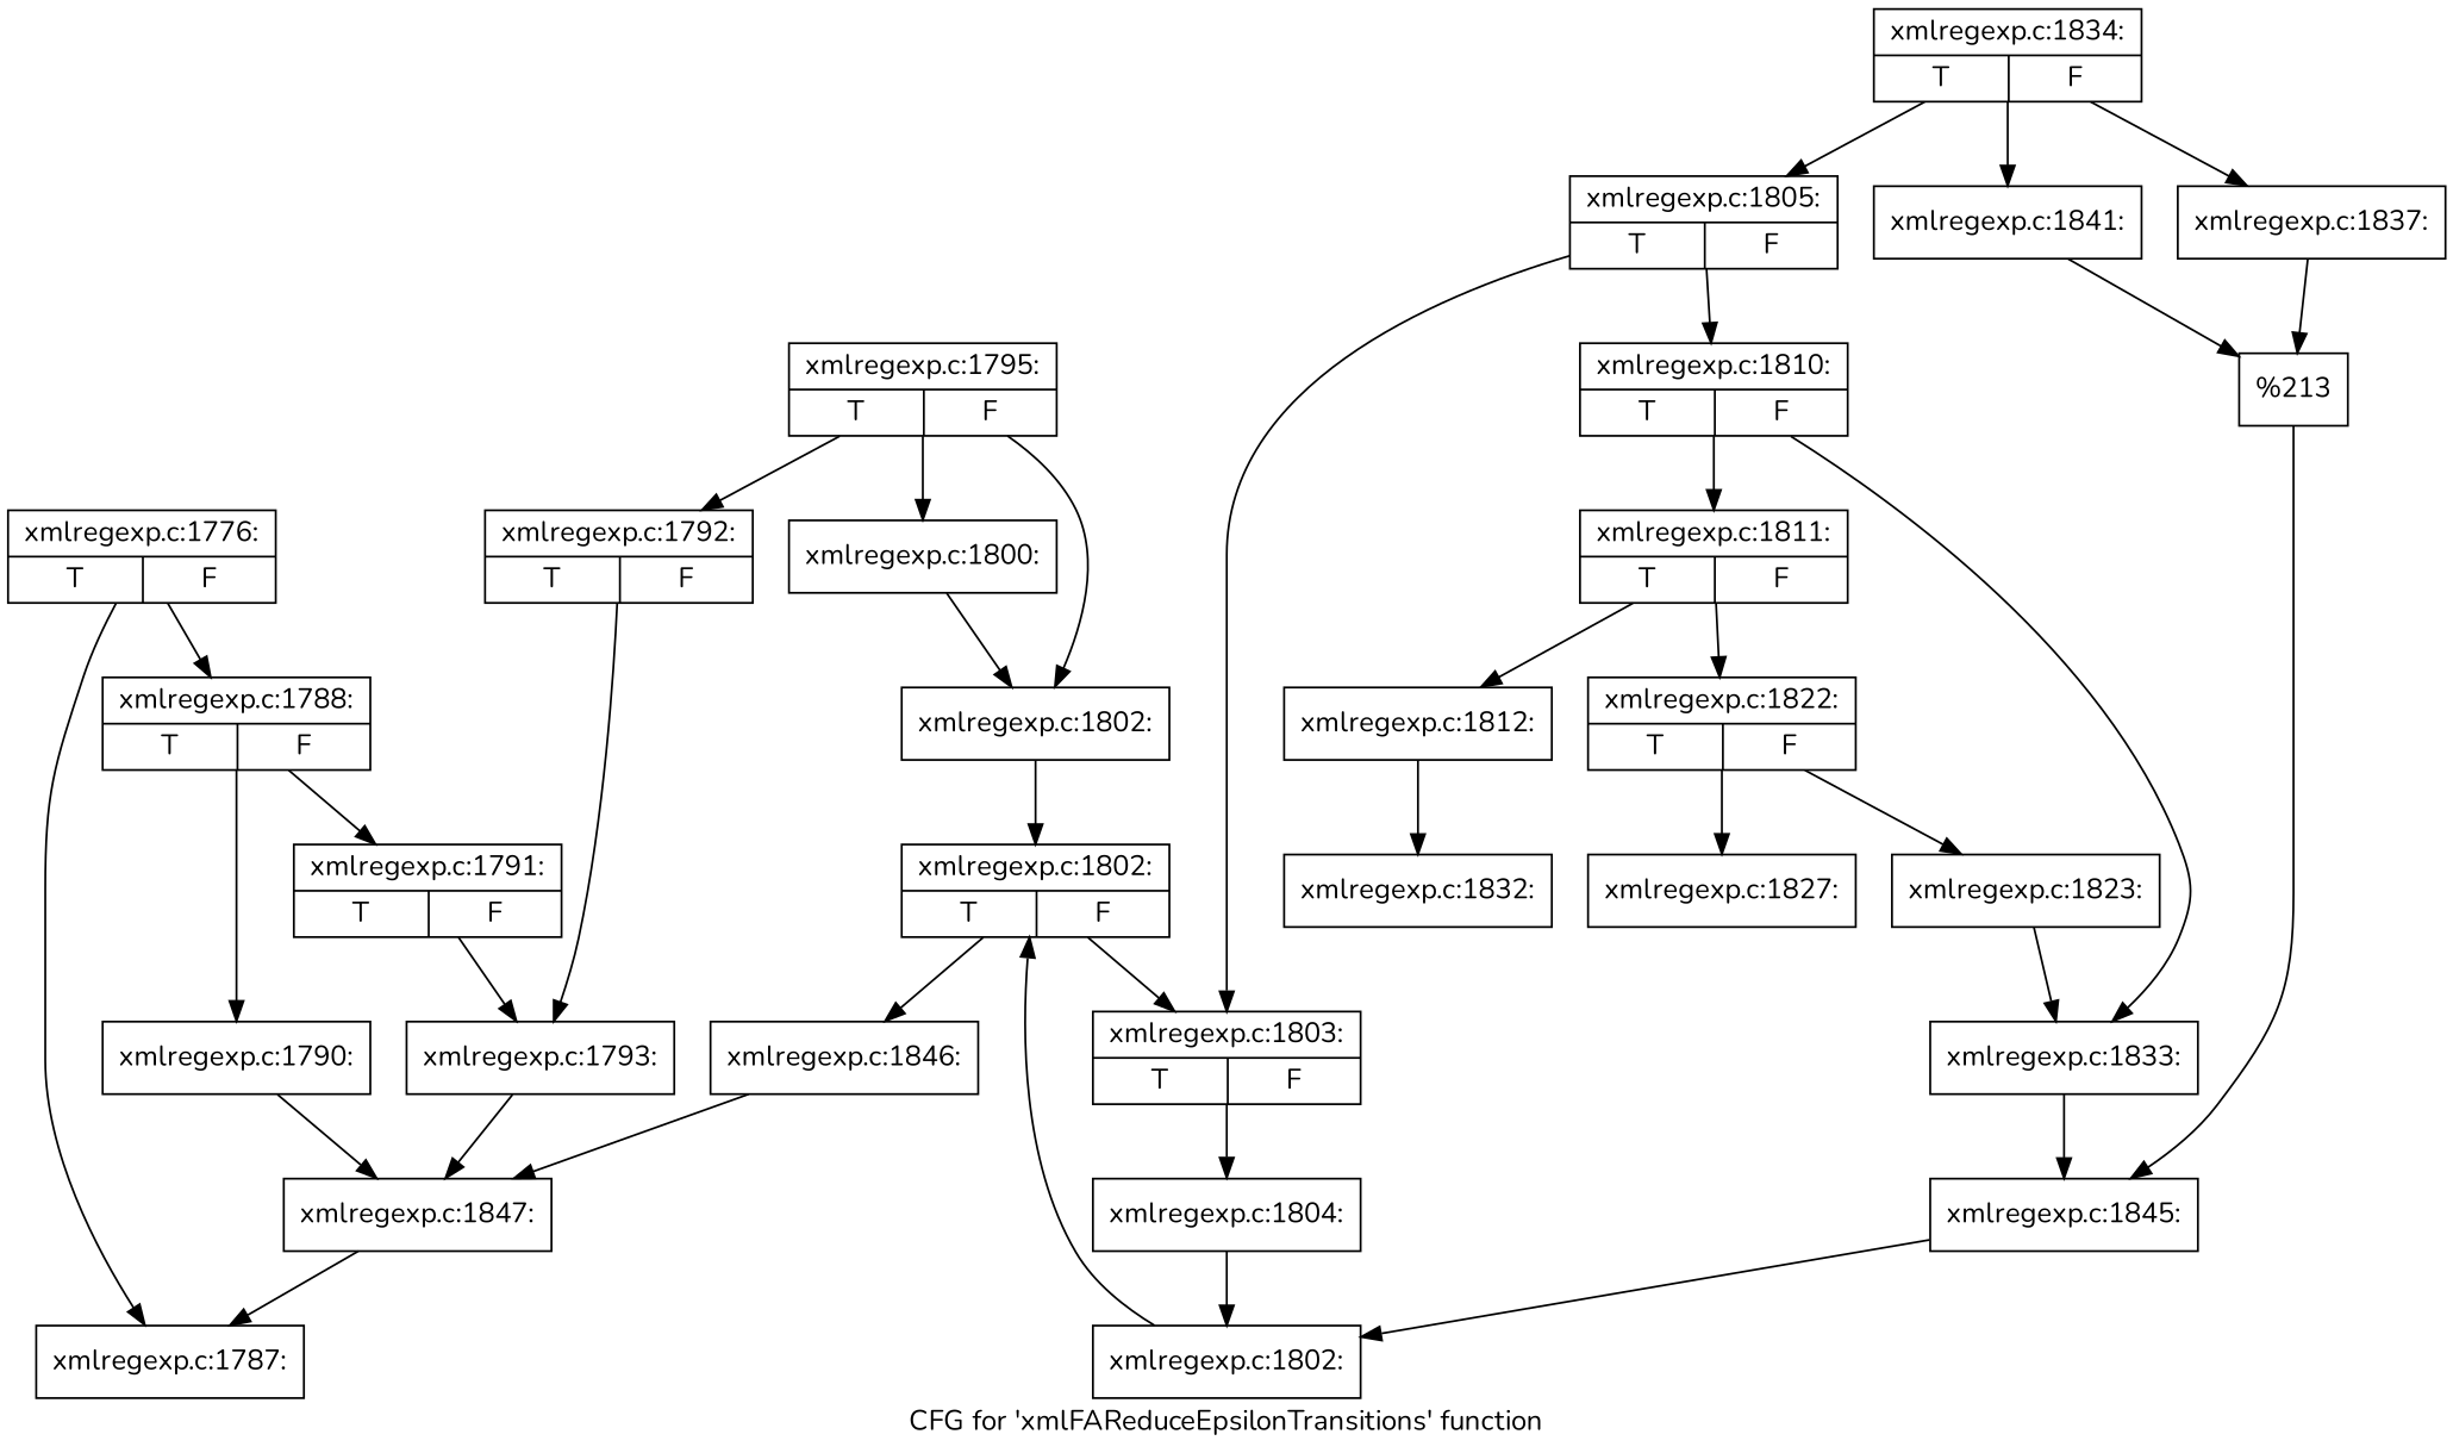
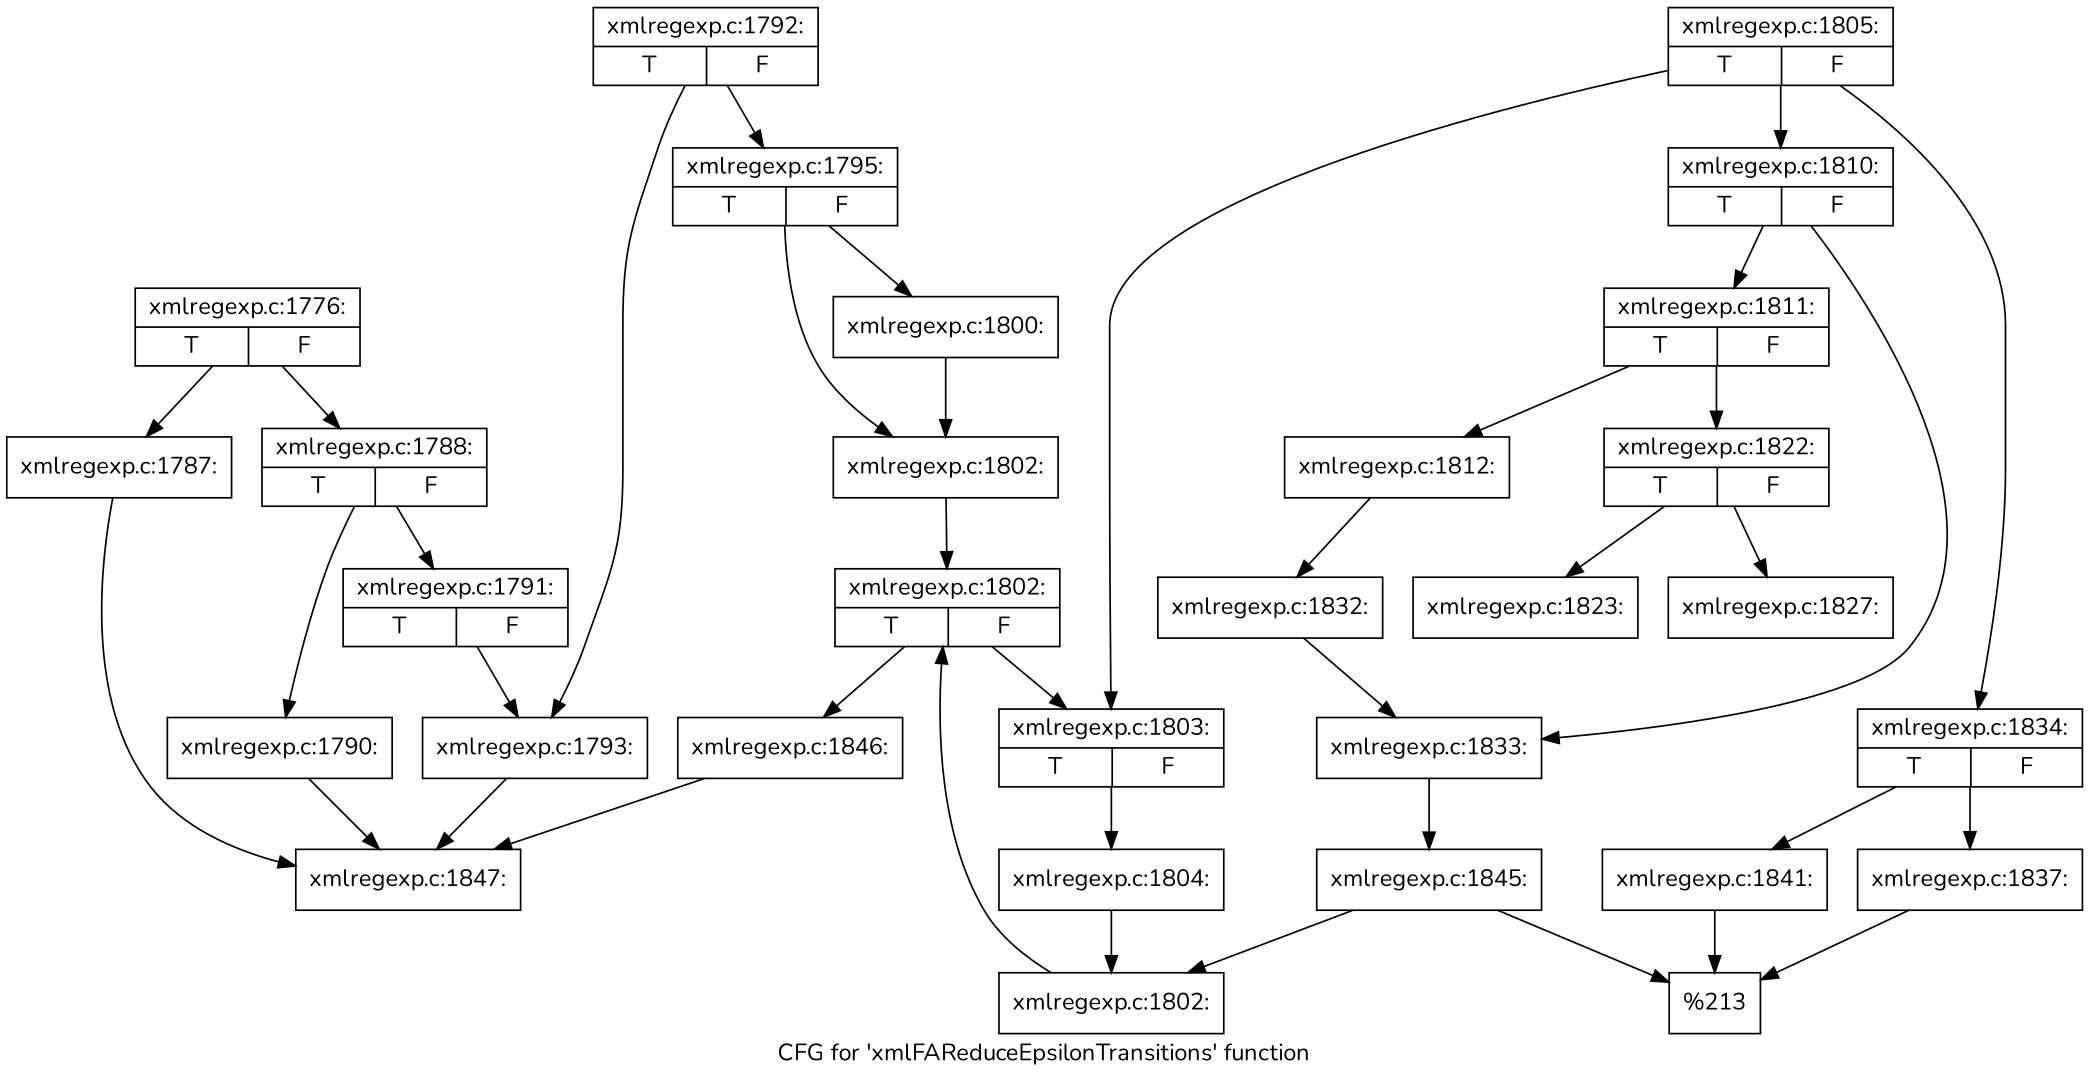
  digraph {
    fontname=Nunito
    label="CFG for 'xmlFAReduceEpsilonTransitions' function"
    node [fontname=Nunito shape=record]
    edge [fontname=Nunito]
    n1 [label="{xmlregexp.c:1776:|{<s0>T|<s1>F}}"]
    n2 [label="{xmlregexp.c:1787:}"]
    n3 [label="{xmlregexp.c:1788:|{<s0>T|<s1>F}}"]
    n4 [label="{xmlregexp.c:1847:}"]
    n5 [label="{xmlregexp.c:1790:}"]
    n6 [label="{xmlregexp.c:1791:|{<s0>T|<s1>F}}"]
    n7 [label="{xmlregexp.c:1793:}"]
    n8 [label="{xmlregexp.c:1792:|{<s0>T|<s1>F}}"]
    n9 [label="{xmlregexp.c:1795:|{<s0>T|<s1>F}}"]
    n10 [label="{xmlregexp.c:1800:}"]
    n11 [label="{xmlregexp.c:1802:}"]
    n12 [label="{xmlregexp.c:1802:|{<s0>T|<s1>F}}"]
    n13 [label="{xmlregexp.c:1803:|{<s0>T|<s1>F}}"]
    n14 [label="{xmlregexp.c:1846:}"]
    n15 [label="{xmlregexp.c:1804:}"]
    n16 [label="{xmlregexp.c:1802:}"]
    n17 [label="{xmlregexp.c:1805:|{<s0>T|<s1>F}}"]
    n18 [label="{xmlregexp.c:1810:|{<s0>T|<s1>F}}"]
    n19 [label="{xmlregexp.c:1834:|{<s0>T|<s1>F}}"]
    n20 [label="{xmlregexp.c:1811:|{<s0>T|<s1>F}}"]
    n21 [label="{xmlregexp.c:1833:}"]
    n22 [label="{xmlregexp.c:1837:}"]
    n23 [label="{xmlregexp.c:1841:}"]
    n24 [label="{xmlregexp.c:1812:}"]
    n25 [label="{xmlregexp.c:1822:|{<s0>T|<s1>F}}"]
    n26 [label="{xmlregexp.c:1845:}"]
    n27 [label="{%213}"]
    n28 [label="{xmlregexp.c:1832:}"]
    n29 [label="{xmlregexp.c:1823:}"]
    n30 [label="{xmlregexp.c:1827:}"]
    n1 -> n2
    n1 -> n3
-   n4 -> n2
+   n2 -> n4
    n3 -> n5
    n3 -> n6
    n5 -> n4
    n6 -> n7
    n7 -> n4
    n8 -> n7
-   n9 -> n8
+   n8 -> n9
    n9 -> n10
    n9 -> n11
    n10 -> n11
    n11 -> n12
    n12 -> n13
    n12 -> n14
    n13 -> n15
    n14 -> n4
    n15 -> n16
    n16 -> n12
    n17 -> n13
    n17 -> n18
-   n19 -> n17
+   n17 -> n19
    n18 -> n20
    n18 -> n21
    n19 -> n22
    n19 -> n23
    n20 -> n24
    n20 -> n25
    n21 -> n26
    n22 -> n27
    n23 -> n27
    n24 -> n28
    n25 -> n29
    n25 -> n30
    n26 -> n16
-   n27 -> n26
-   n29 -> n21
+   n26 -> n27
+   n28 -> n21
  }
